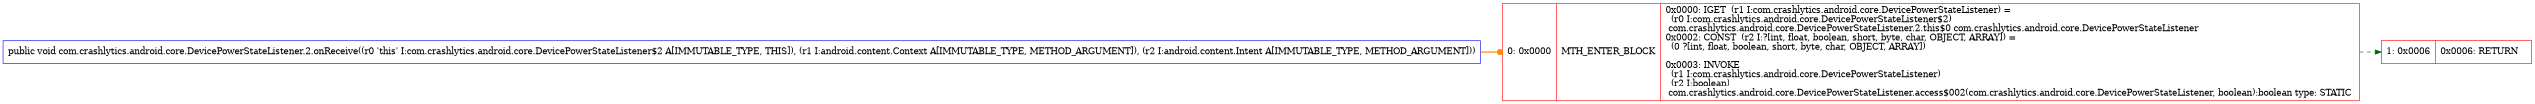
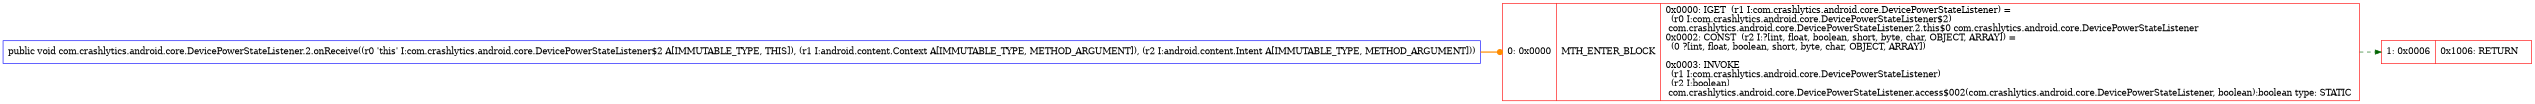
  digraph {
    rankdir=LR
    node [shape=record color=red]
    n1 [label="{0\:\ 0x0000|MTH_ENTER_BLOCK\l|0x0000: IGET  (r1 I:com.crashlytics.android.core.DevicePowerStateListener) = \l  (r0 I:com.crashlytics.android.core.DevicePowerStateListener$2)\l com.crashlytics.android.core.DevicePowerStateListener.2.this$0 com.crashlytics.android.core.DevicePowerStateListener \l0x0002: CONST  (r2 I:?[int, float, boolean, short, byte, char, OBJECT, ARRAY]) = \l  (0 ?[int, float, boolean, short, byte, char, OBJECT, ARRAY])\l \l0x0003: INVOKE  \l  (r1 I:com.crashlytics.android.core.DevicePowerStateListener)\l  (r2 I:boolean)\l com.crashlytics.android.core.DevicePowerStateListener.access$002(com.crashlytics.android.core.DevicePowerStateListener, boolean):boolean type: STATIC \l}"]
-   n2 [label="{1\:\ 0x0006|0x0006: RETURN   \l}"]
+   n2 [label="{1\:\ 0x0006|0x1006: RETURN   \l}"]
    n3 [label="{public void com.crashlytics.android.core.DevicePowerStateListener.2.onReceive((r0 'this' I:com.crashlytics.android.core.DevicePowerStateListener$2 A[IMMUTABLE_TYPE, THIS]), (r1 I:android.content.Context A[IMMUTABLE_TYPE, METHOD_ARGUMENT]), (r2 I:android.content.Intent A[IMMUTABLE_TYPE, METHOD_ARGUMENT])) }" color=blue]
    n1 -> n2 [color=darkgreen style=dashed arrowhead=normal]
    n3 -> n1 [color=darkorange style=bold arrowhead=dot]
  }
